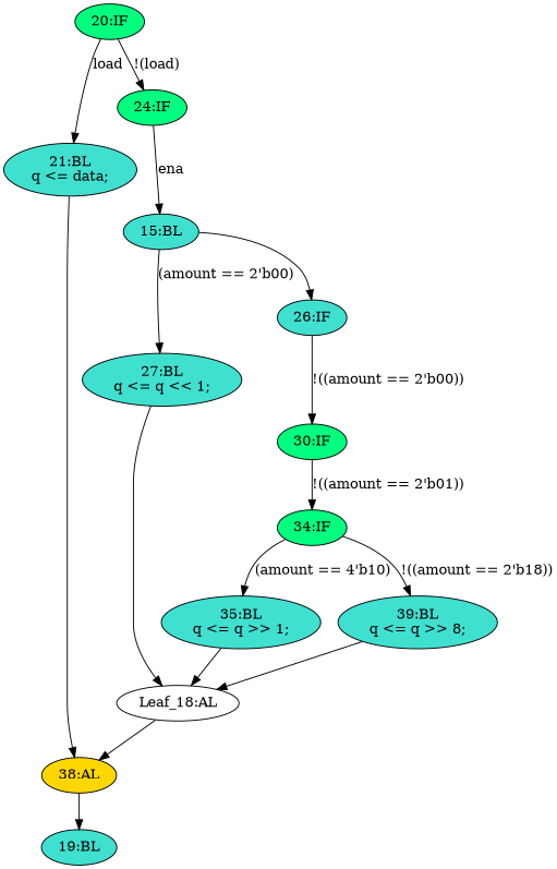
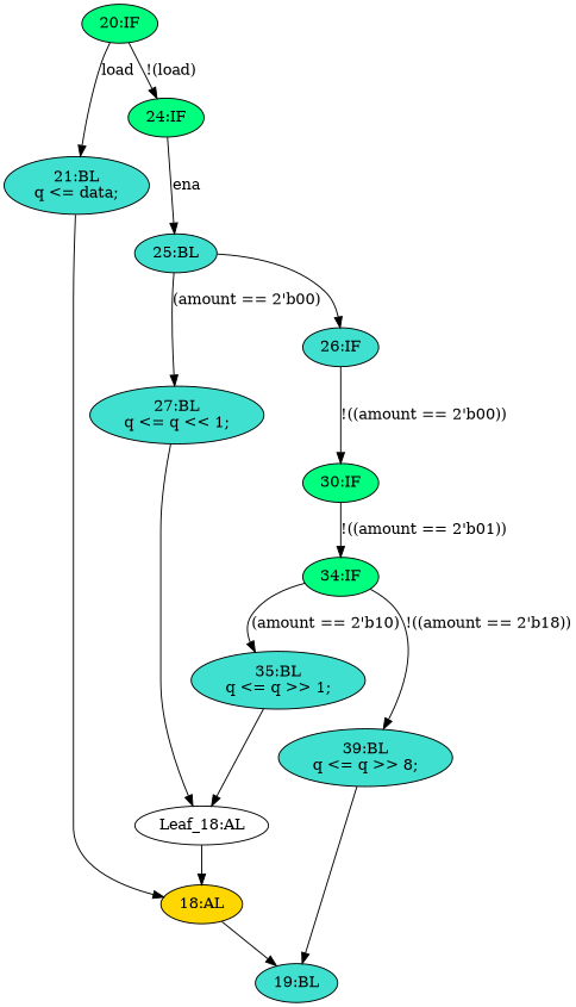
  strict digraph {
    node [fillcolor=turquoise statements="[]" style=filled typ=Block]
    edge [cond="[]" lineno=None]
    n1 [ast="<pyverilog.vparser.ast.Block object at 0x7fdea0677090>" label="21:BL\nq <= data;" statements="[<pyverilog.vparser.ast.NonblockingSubstitution object at 0x7fdea0663210>]"]
-   n2 [ast="<pyverilog.vparser.ast.Always object at 0x7fdea06771d0>" clk_sens=True fillcolor=gold label="38:AL" sens="['clk']" typ=Always use_var="['load', 'ena', 'amount', 'data', 'q']"]
+   n2 [ast="<pyverilog.vparser.ast.Always object at 0x7fdea06771d0>" clk_sens=True fillcolor=gold label="18:AL" sens="['clk']" typ=Always use_var="['load', 'ena', 'amount', 'data', 'q']"]
    n3 [def_var="['q']" label="Leaf_18:AL" fillcolor="" statements="" style="" typ=""]
    n4 [ast="<pyverilog.vparser.ast.Block object at 0x7fdea0663d10>" label="19:BL"]
    n5 [ast="<pyverilog.vparser.ast.Block object at 0x7fdea0671390>" label="27:BL\nq <= q << 1;" statements="[<pyverilog.vparser.ast.NonblockingSubstitution object at 0x7fdea067dd10>]"]
    n6 [ast="<pyverilog.vparser.ast.IfStatement object at 0x7fdea03cecd0>" fillcolor=springgreen label="24:IF" typ=IfStatement]
-   n7 [ast="<pyverilog.vparser.ast.Block object at 0x7fdea03ce550>" label="15:BL"]
+   n7 [ast="<pyverilog.vparser.ast.Block object at 0x7fdea03ce550>" label="25:BL"]
    n8 [ast="<pyverilog.vparser.ast.IfStatement object at 0x7fdea067dc50>" label="26:IF" typ=IfStatement]
    n9 [ast="<pyverilog.vparser.ast.IfStatement object at 0x7fdea0666450>" fillcolor=springgreen label="30:IF" typ=IfStatement]
    n10 [ast="<pyverilog.vparser.ast.IfStatement object at 0x7fdea0686150>" fillcolor=springgreen label="34:IF" typ=IfStatement]
    n11 [ast="<pyverilog.vparser.ast.Block object at 0x7fdea06e0450>" label="35:BL\nq <= q >> 1;" statements="[<pyverilog.vparser.ast.NonblockingSubstitution object at 0x7fdea0686510>]"]
    n12 [ast="<pyverilog.vparser.ast.Block object at 0x7fdea02d8d10>" label="39:BL\nq <= q >> 8;" statements="[<pyverilog.vparser.ast.NonblockingSubstitution object at 0x7fdea02d8350>]"]
    n13 [ast="<pyverilog.vparser.ast.IfStatement object at 0x7fdea0663ed0>" fillcolor=springgreen label="20:IF" typ=IfStatement]
    n1 -> n2
    n2 -> n4
    n3 -> n2 [cond="" lineno=""]
    n5 -> n3
    n6 -> n7 [cond="['ena']" label=ena lineno=24]
    n7 -> n5 [cond="['amount']" label="(amount == 2'b00)" lineno=26]
    n7 -> n8
    n8 -> n9 [cond="['amount']" label="!((amount == 2'b00))" lineno=26]
    n9 -> n10 [cond="['amount']" label="!((amount == 2'b01))" lineno=30]
-   n10 -> n11 [cond="['amount']" label="(amount == 4'b10)" lineno=34]
+   n10 -> n11 [cond="['amount']" label="(amount == 2'b10)" lineno=34]
    n10 -> n12 [cond="['amount']" label="!((amount == 2'b18))" lineno=34]
    n11 -> n3
-   n12 -> n3
+   n12 -> n4
    n13 -> n1 [cond="['load']" label=load lineno=20]
    n13 -> n6 [cond="['load']" label="!(load)" lineno=20]
  }
